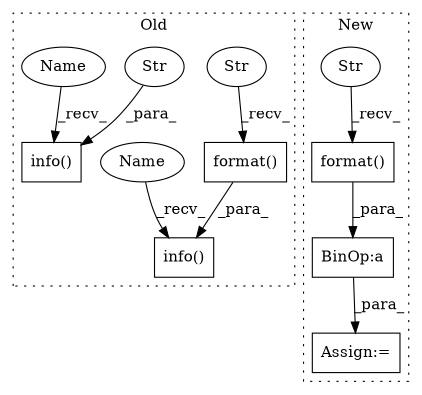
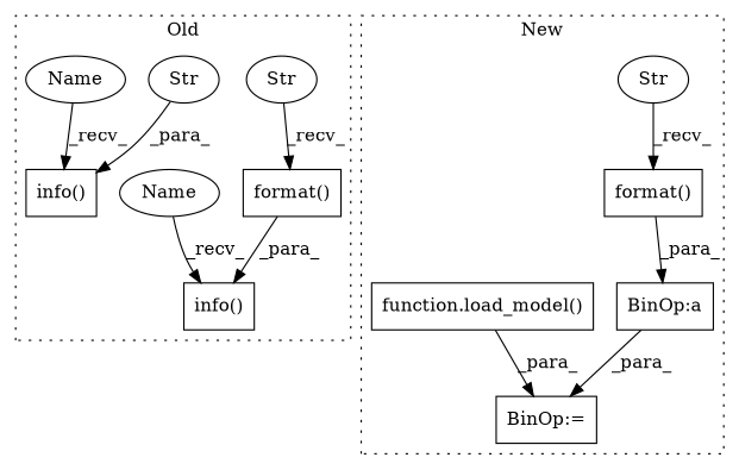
  digraph {
    node [a=75 l="13,1" shape=box]
    n1 [label="info()" s="5006,5080"]
    n2 [l="44,1" label="format()" s="5019,5079"]
    n3 [a=66 l=36 label=Str s=5019 shape=ellipse]
    n4 [label="info()" s="5100,5149"]
    n5 [a=66 l=36 label=Str s=5113 shape=ellipse]
    n6 [a=87 l=7 label=Name s=5006 shape=ellipse]
    n7 [a=87 l=7 label=Name s=5100 shape=ellipse]
    n8 [l="22,1" label="format()" s="5303,5333"]
    n9 [a=66 l=14 label=Str s=5303 shape=ellipse]
    n10 [a=82 l=3 label="BinOp:a" s=5300]
-   n12 [a=68 l=3 label="Assign:=" s=5272]
+   n11 [l="11,1" label="function.load_model()" s="5275,5342"]
+   n12 [a=68 l=3 label="BinOp:=" s=5272]
    subgraph cluster_1 {
      label=Old
      style=dotted
      n1
      n2
      n3
      n4
      n5
      n6
      n7
    }
    subgraph cluster_2 {
      label=New
      style=dotted
      n8
      n9
      n10
+     n11
      n12
    }
    n2 -> n1 [label=_para_]
    n3 -> n2 [label=_recv_]
    n5 -> n4 [label=_para_]
    n6 -> n1 [label=_recv_]
    n7 -> n4 [label=_recv_]
    n8 -> n10 [label=_para_]
    n9 -> n8 [label=_recv_]
    n10 -> n12 [label=_para_]
+   n11 -> n12 [label=_para_]
  }
